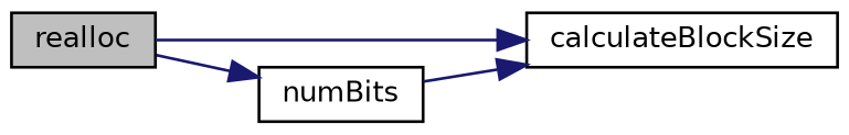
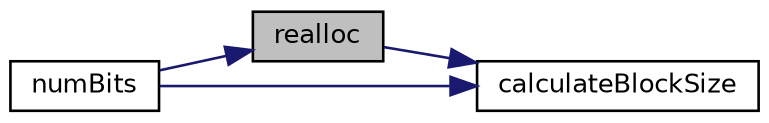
  digraph {
    rankdir=LR
    node [color=black fillcolor=white fontname=Helvetica fontsize=10 shape=record style=filled]
    edge [color=midnightblue fontname=Helvetica fontsize=10 labelfontname=Helvetica labelfontsize=10 style=solid]
    n1 [fillcolor=grey75 fontcolor=black height=0.2 label=realloc width=0.4]
    n2 [height=0.2 label=calculateBlockSize width=0.4]
    n3 [height=0.2 label=numBits width=0.4]
    n1 -> n2
-   n1 -> n3
+   n3 -> n1
    n3 -> n2
  }
